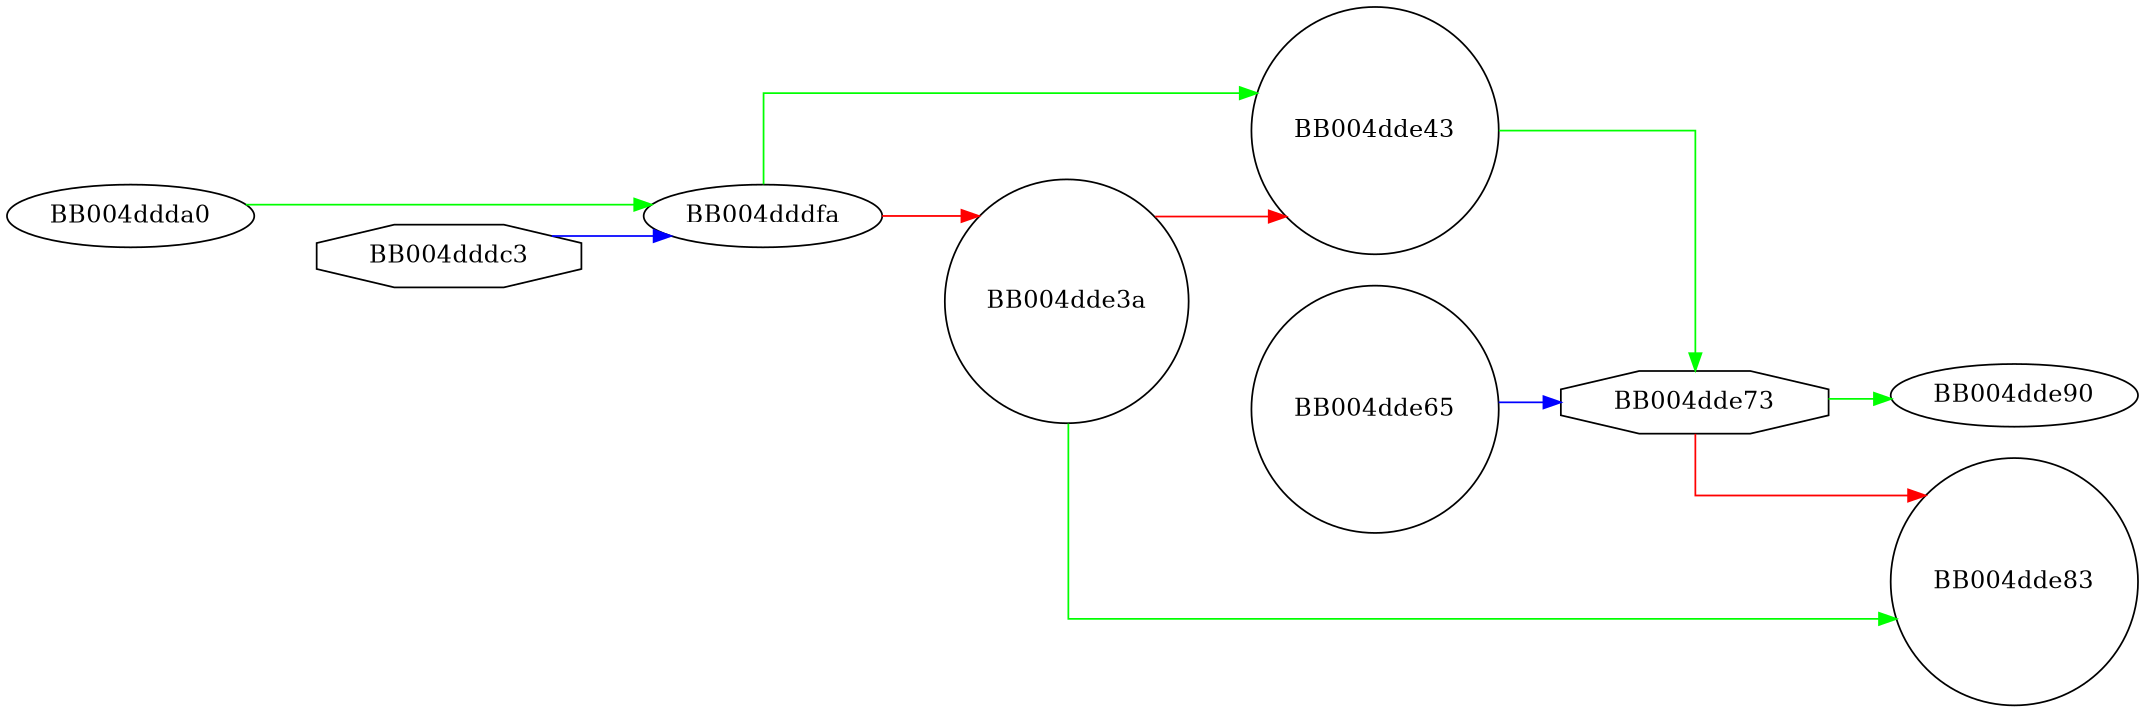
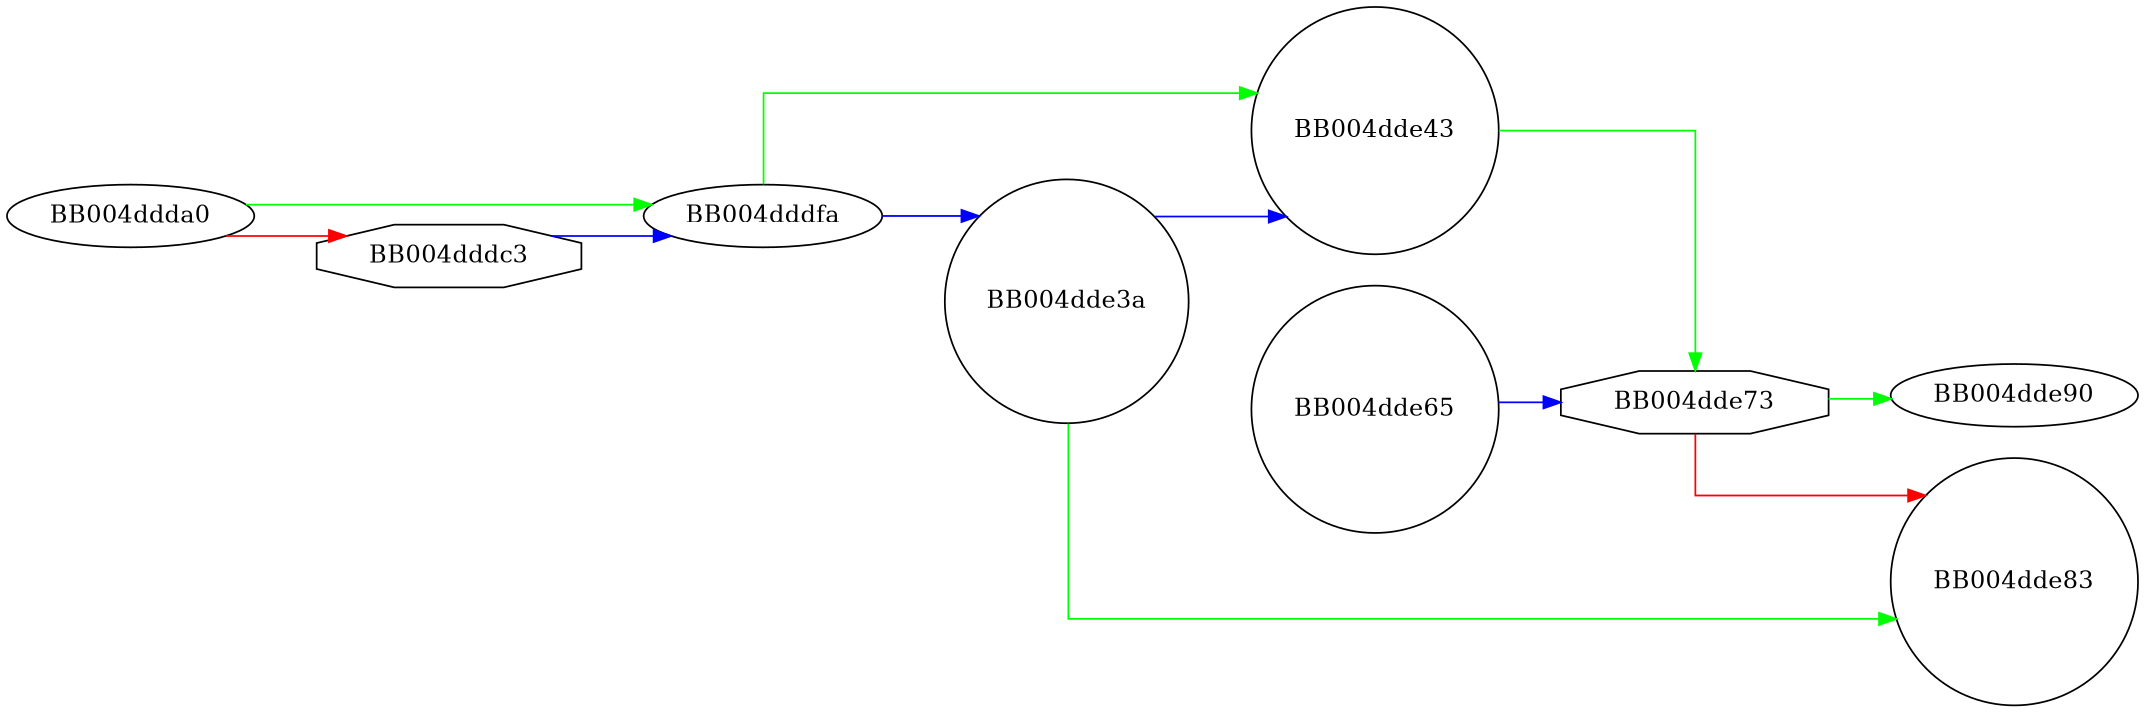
  digraph {
    rankdir=LR
    splines=ortho
    node [shape=circle]
    edge [color=green]
    BB004ddda0 [shape=ellipse]
    BB004dddfa [shape=ellipse]
    BB004dddc3 [shape=octagon]
    BB004dde43
    BB004dde3a
    BB004dde73 [shape=octagon]
    BB004dde83
    BB004dde90 [shape=ellipse]
    BB004dde65
    BB004ddda0 -> BB004dddfa
+   BB004ddda0 -> BB004dddc3 [color=red]
    BB004dddfa -> BB004dde43
-   BB004dddfa -> BB004dde3a [color=red]
+   BB004dddfa -> BB004dde3a [color=blue]
    BB004dddc3 -> BB004dddfa [color=blue]
    BB004dde43 -> BB004dde73
-   BB004dde3a -> BB004dde43 [color=red]
+   BB004dde3a -> BB004dde43 [color=blue]
    BB004dde3a -> BB004dde83
    BB004dde73 -> BB004dde83 [color=red]
    BB004dde73 -> BB004dde90
    BB004dde65 -> BB004dde73 [color=blue]
  }
